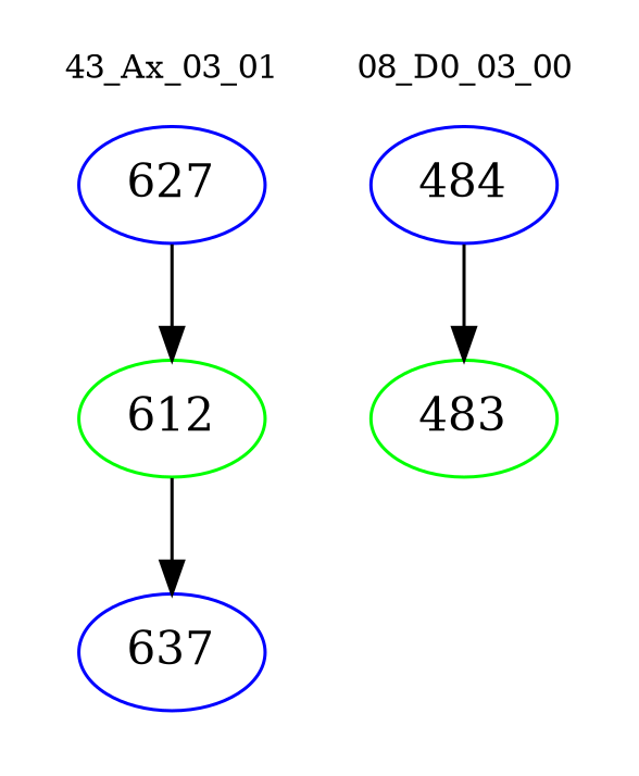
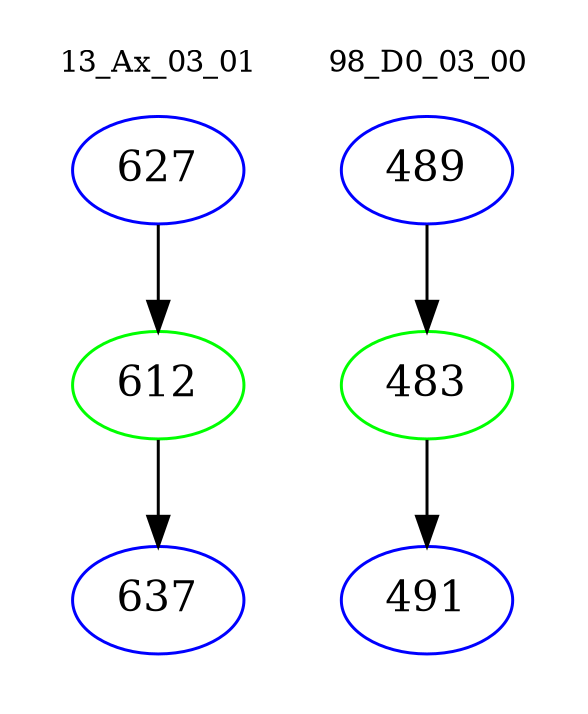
  digraph {
    node [color=blue]
    edge [color=black]
    n1 [label=627]
    n2 [color=green label=612]
    n3 [label=637]
-   n4 [label=484]
+   n4 [label=489]
    n5 [color=green label=483]
+   n6 [label=491]
    subgraph cluster_1 {
      color=white
      fontsize=10
-     label="43_Ax_03_01"
+     label="13_Ax_03_01"
      n1
      n2
      n3
    }
    subgraph cluster_2 {
      color=white
      fontsize=10
-     label="08_D0_03_00"
+     label="98_D0_03_00"
      n4
      n5
+     n6
    }
    n1 -> n2
    n2 -> n3
    n4 -> n5
+   n5 -> n6
  }
